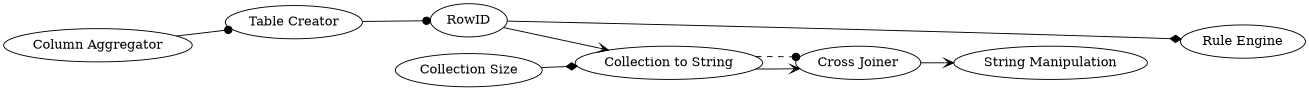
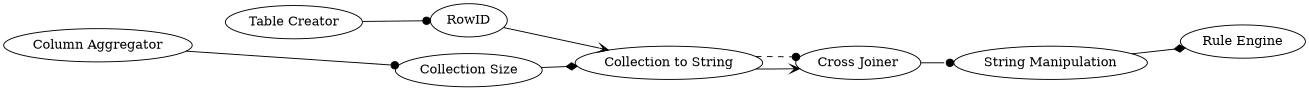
  digraph {
    rankdir=LR
    edge [arrowhead=dot style=solid]
    n1 [label="Table Creator"]
    n2 [label=RowID]
    n3 [label="Collection to String"]
    n4 [label="Column Aggregator"]
    n5 [label="Collection Size"]
    n6 [label="Cross Joiner"]
    n7 [label="String Manipulation"]
    n8 [label="Rule Engine"]
    n1 -> n2
    n2 -> n3 [arrowhead=vee]
    n3 -> n6 [arrowhead=vee]
    n3 -> n6 [style=dashed]
-   n4 -> n1
+   n4 -> n5
    n5 -> n3 [arrowhead=diamond]
-   n6 -> n7 [arrowhead=vee]
-   n2 -> n8 [arrowhead=diamond]
+   n6 -> n7
+   n7 -> n8 [arrowhead=diamond]
  }
